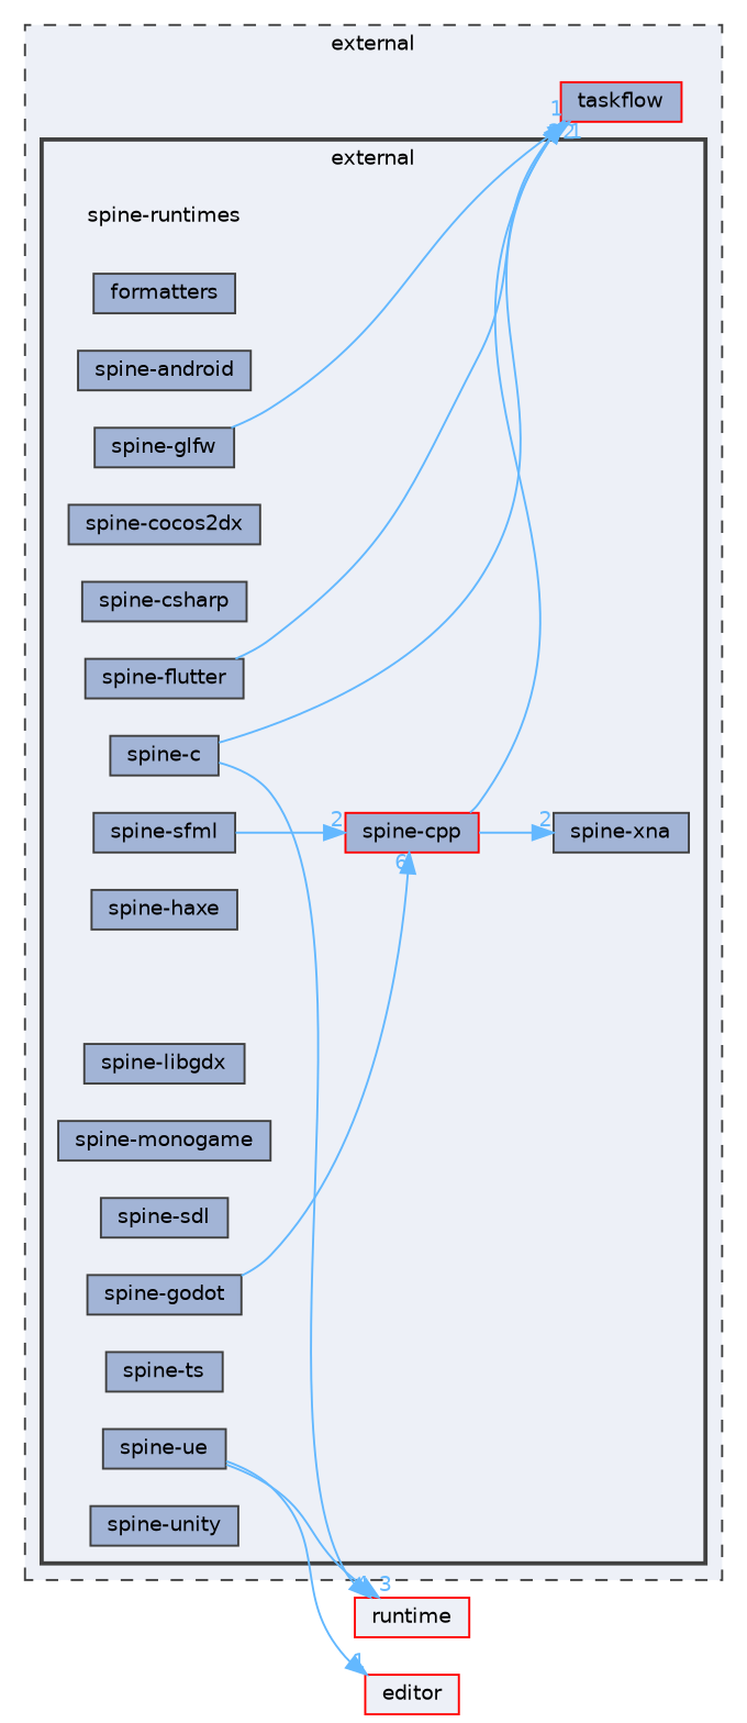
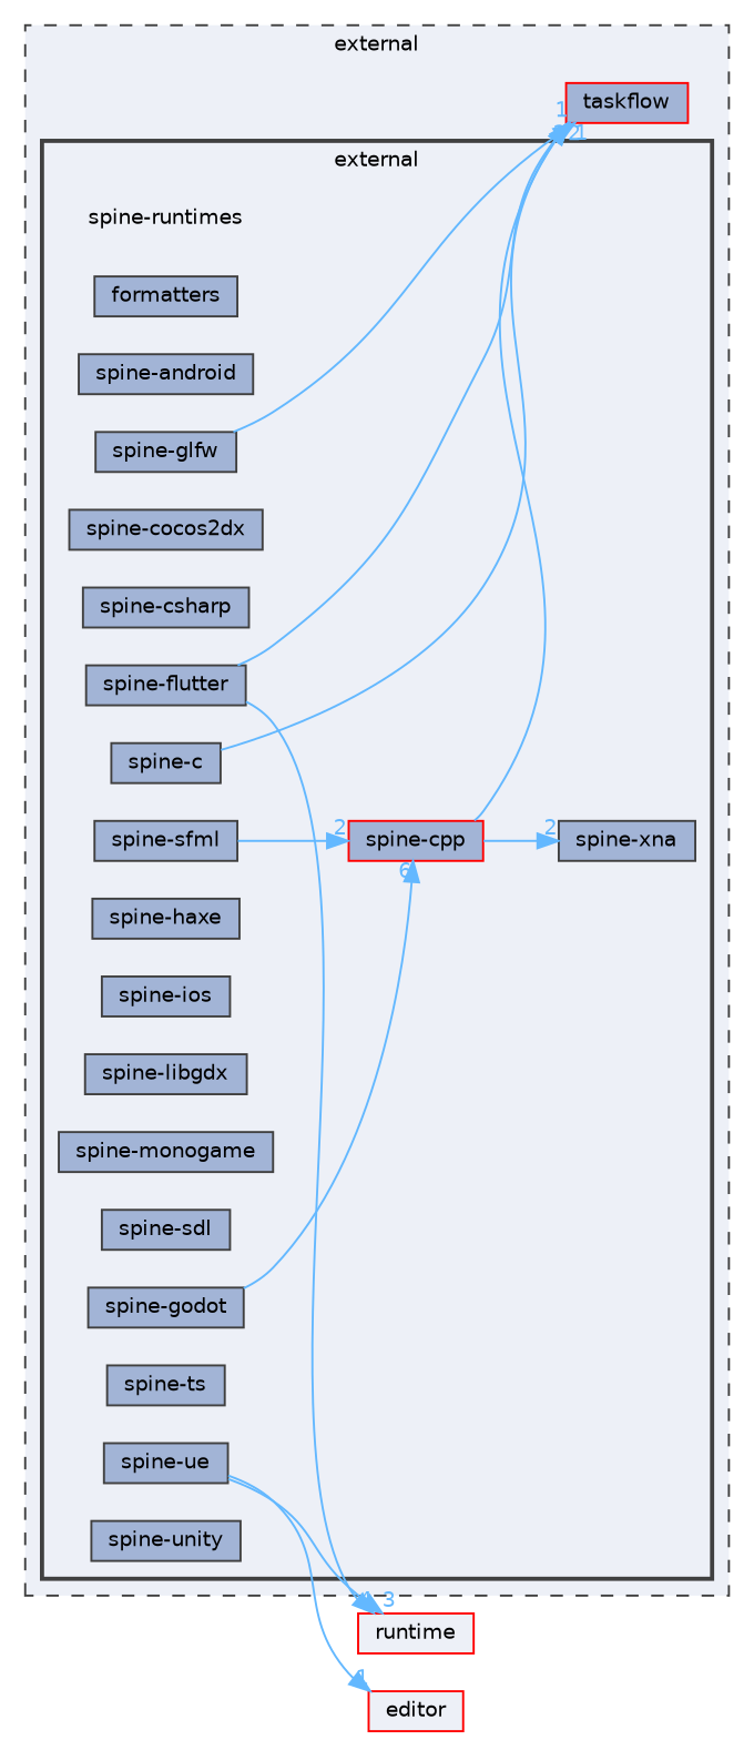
  digraph {
    compound=true
    rankdir=LR
    node [fontname=Helvetica fontsize=10 shape=box color=grey25 fillcolor="#a2b4d6" style=filled]
    edge [color=steelblue1 fontcolor=steelblue1 fontname=Helvetica fontsize=10 headlabel=2 labeldistance=1.5 labelfontname=Helvetica labelfontsize=10]
    n1 [height=0.2 label="spine-runtimes" shape=plaintext width=0.4 color="" fillcolor="" style=""]
    n2 [height=0.2 label=formatters width=0.4]
    n3 [height=0.2 label="spine-android" width=0.4]
    n4 [height=0.2 label="spine-c" width=0.4]
    n5 [height=0.2 label="spine-cocos2dx" width=0.4]
    n6 [color=red height=0.2 label="spine-cpp" width=0.4]
    n7 [height=0.2 label="spine-csharp" width=0.4]
    n8 [height=0.2 label="spine-flutter" width=0.4]
    n9 [height=0.2 label="spine-glfw" width=0.4]
    n10 [height=0.2 label="spine-godot" width=0.4]
    n11 [height=0.2 label="spine-haxe" width=0.4]
+   n12 [height=0.2 label="spine-ios" width=0.4]
    n13 [height=0.2 label="spine-libgdx" width=0.4]
    n14 [height=0.2 label="spine-monogame" width=0.4]
    n15 [height=0.2 label="spine-sdl" width=0.4]
    n16 [height=0.2 label="spine-sfml" width=0.4]
    n17 [height=0.2 label="spine-ts" width=0.4]
    n18 [height=0.2 label="spine-ue" width=0.4]
    n19 [height=0.2 label="spine-unity" width=0.4]
    n20 [height=0.2 label="spine-xna" width=0.4]
    n21 [color=red height=0.2 label=taskflow width=0.4]
    n22 [color=red fillcolor="#edf0f7" height=0.2 label=runtime width=0.4]
    n23 [color=red fillcolor="#edf0f7" height=0.2 label=editor width=0.4]
    subgraph cluster_1 {
      bgcolor="#edf0f7"
      fontname=Helvetica
      fontsize=10
      label=external
      pencolor=grey25
      style="filled,dashed"
      n21
      subgraph cluster_2 {
        bgcolor="#edf0f7"
        fontname=Helvetica
        fontsize=10
        label=external
        pencolor=grey25
        style="filled,bold"
        n1
        n2
        n3
        n4
        n5
        n6
        n7
        n8
        n9
        n10
        n11
+       n12
        n13
        n14
        n15
        n16
        n17
        n18
        n19
        n20
      }
    }
    n4 -> n21
-   n4 -> n22 [headlabel=4]
+   n8 -> n22 [headlabel=4]
    n6 -> n20
    n6 -> n21
    n8 -> n21 [headlabel=1]
    n9 -> n21 [headlabel=1]
    n10 -> n6 [headlabel=6]
    n16 -> n6
    n18 -> n22 [headlabel=3]
    n18 -> n23 [headlabel=1]
  }
